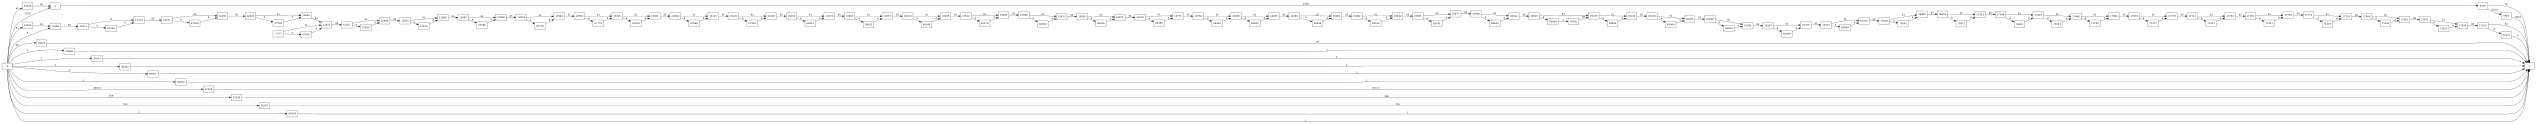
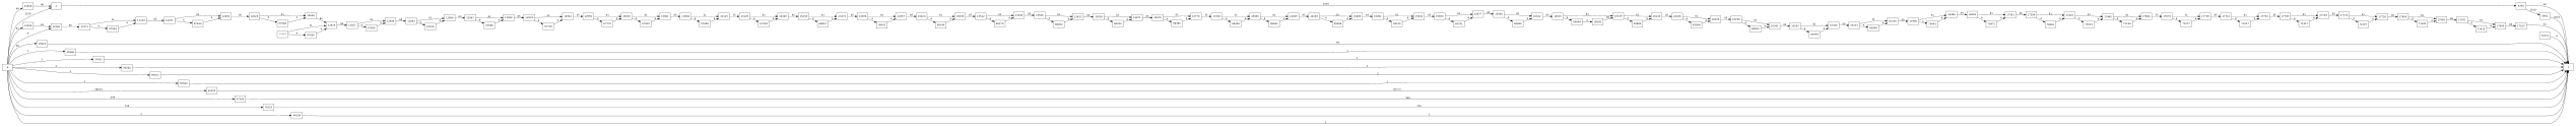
  digraph {
    fontname="Source Code Pro"
    rankdir=LR
    node [fontname="Source Code Pro" shape=rectangle]
    edge [fontname="Source Code Pro"]
    2
    4268
    1
    5982
    12259
    12260
    12271
    n8 [label=12110]
    67544
    12471
    12492
    67564
    12628
    12649
    67584
    12825
    12772
    67636
    12827
    12848
    67656
    12863
    12884
    67676
    12887
    12908
    67696
    12923
    12944
    n30 [label=67718]
    12956
    13016
    67775
    13061
    67819
    13064
    13115
    n38 [label=67969]
    13125
    13249
    67992
    13253
    13274
    68012
    13306
    13357
    68062
    13424
    13509
    68146
    13512
    13545
    68178
    13548
    13632
    68262
    13638
    13671
    68294
    13678
    13770
    68385
    13782
    13836
    68438
    14039
    68942
    14183
    15483
    69388
    15492
    15632
    69515
    15650
    15877
    69741
    15908
    16012
    69844
    16015
    69864
    16109
    16036
    16130
    69884
    16188
    16209
    69904
    16260
    16281
    69924
    16287
    16308
    69944
    16335
    16356
    69964
    16400
    16480
    70043
    16493
    17391
    70972
    17394
    17415
    70992
    17445
    71021
    17664
    71239
    17670
    17709
    71277
    17712
    17733
    71297
    17739
    17760
    71317
    17772
    17793
    71337
    17809
    17865
    71392
    17871
    17895
    71415
    17913
    72272
    23925
    29906
    31620
    37601
    43582
    49563
    55544
    61525
    67506
    78253
    84234
    0
    2 -> 4268 [label=2959]
    4268 -> 1 [label=40]
    4268 -> 5982 [label=2519]
    5982 -> 1 [label=2519]
    12259 -> 12260 [label=81]
    12260 -> 12271 [label=85]
    12271 -> n8 [label=81]
    12271 -> 67544 [label=4]
    n8 -> 12471 [label=85]
    67544 -> n8 [label=4]
    12471 -> 12492 [label=81]
    12471 -> 67564 [label=4]
    12492 -> 12628 [label=85]
    67564 -> 12492 [label=4]
    12628 -> 12649 [label=81]
    12628 -> 67584 [label=4]
    12649 -> 12825 [label=85]
    67584 -> 12649 [label=4]
    12825 -> 12827 [label=85]
    12772 -> 12825 [label=81]
    12772 -> 67636 [label=4]
    67636 -> 12825 [label=4]
    12827 -> 12848 [label=81]
    12827 -> 67656 [label=4]
    12848 -> 12863 [label=85]
    67656 -> 12848 [label=4]
    12863 -> 12884 [label=81]
    12863 -> 67676 [label=4]
    12884 -> 12887 [label=85]
    67676 -> 12884 [label=4]
    12887 -> 12908 [label=81]
    12887 -> 67696 [label=4]
    12908 -> 12923 [label=85]
    67696 -> 12908 [label=4]
    12923 -> 12944 [label=81]
    12923 -> n30 [label=4]
    12944 -> 12956 [label=85]
    n30 -> 12944 [label=4]
    12956 -> 13016 [label=81]
    12956 -> 67775 [label=4]
    13016 -> 13061 [label=81]
    13016 -> 67819 [label=4]
    67775 -> 13016 [label=4]
    13061 -> 13064 [label=85]
    67819 -> 13061 [label=4]
    13064 -> 13115 [label=81]
    13064 -> n38 [label=4]
    13115 -> 13125 [label=85]
    n38 -> 13115 [label=4]
    13125 -> 13249 [label=81]
    13125 -> 67992 [label=4]
    13249 -> 13253 [label=85]
    67992 -> 13249 [label=4]
    13253 -> 13274 [label=81]
    13253 -> 68012 [label=4]
    13274 -> 13306 [label=85]
    68012 -> 13274 [label=4]
    13306 -> 13357 [label=81]
    13306 -> 68062 [label=4]
    13357 -> 13424 [label=85]
    68062 -> 13357 [label=4]
    13424 -> 13509 [label=81]
    13424 -> 68146 [label=4]
    13509 -> 13512 [label=85]
    68146 -> 13509 [label=4]
    13512 -> 13545 [label=81]
    13512 -> 68178 [label=4]
    13545 -> 13548 [label=85]
    68178 -> 13545 [label=4]
    13548 -> 13632 [label=81]
    13548 -> 68262 [label=4]
    13632 -> 13638 [label=85]
    68262 -> 13632 [label=4]
    13638 -> 13671 [label=81]
    13638 -> 68294 [label=4]
    13671 -> 13678 [label=85]
    68294 -> 13671 [label=4]
    13678 -> 13770 [label=81]
    13678 -> 68385 [label=4]
    13770 -> 13782 [label=85]
    68385 -> 13770 [label=4]
    13782 -> 13836 [label=81]
    13782 -> 68438 [label=4]
    13836 -> 14039 [label=81]
    13836 -> 68942 [label=4]
    68438 -> 13836 [label=4]
    14039 -> 14183 [label=85]
    68942 -> 14039 [label=4]
    14183 -> 15483 [label=81]
    14183 -> 69388 [label=4]
    15483 -> 15492 [label=85]
    69388 -> 15483 [label=4]
    15492 -> 15632 [label=81]
    15492 -> 69515 [label=4]
    15632 -> 15650 [label=85]
    69515 -> 15632 [label=4]
    15650 -> 15877 [label=81]
    15650 -> 69741 [label=4]
    15877 -> 15908 [label=85]
    69741 -> 15877 [label=4]
    15908 -> 16012 [label=81]
    15908 -> 69844 [label=4]
    16012 -> 16015 [label=85]
    69844 -> 16012 [label=4]
    16015 -> 69864 [label=4]
    16015 -> 16109 [label=81]
    69864 -> 16036 [label=4]
    16109 -> 16130 [label=81]
    16109 -> 69884 [label=4]
    16036 -> 16109 [label=85]
    16130 -> 16188 [label=85]
    69884 -> 16130 [label=4]
    16188 -> 16209 [label=81]
    16188 -> 69904 [label=4]
    16209 -> 16260 [label=85]
    69904 -> 16209 [label=4]
    16260 -> 16281 [label=81]
    16260 -> 69924 [label=4]
    16281 -> 16287 [label=85]
    69924 -> 16281 [label=4]
    16287 -> 16308 [label=81]
    16287 -> 69944 [label=4]
    16308 -> 16335 [label=85]
    69944 -> 16308 [label=4]
    16335 -> 16356 [label=81]
    16335 -> 69964 [label=4]
    16356 -> 16400 [label=85]
    69964 -> 16356 [label=4]
    16400 -> 16480 [label=81]
    16400 -> 70043 [label=4]
    16480 -> 16493 [label=85]
    70043 -> 16480 [label=4]
    16493 -> 17391 [label=81]
    16493 -> 70972 [label=4]
    17391 -> 17394 [label=85]
    70972 -> 17391 [label=4]
    17394 -> 17415 [label=81]
    17394 -> 70992 [label=4]
    17415 -> 17445 [label=81]
    17415 -> 71021 [label=4]
    70992 -> 17415 [label=4]
    17445 -> 17664 [label=81]
    17445 -> 71239 [label=4]
    71021 -> 17445 [label=4]
    17664 -> 17670 [label=85]
    71239 -> 17664 [label=4]
    17670 -> 17709 [label=81]
    17670 -> 71277 [label=4]
    17709 -> 17712 [label=85]
    71277 -> 17709 [label=4]
    17712 -> 17733 [label=81]
    17712 -> 71297 [label=4]
    17733 -> 17739 [label=85]
    71297 -> 17733 [label=4]
    17739 -> 17760 [label=81]
    17739 -> 71317 [label=4]
    17760 -> 17772 [label=85]
    71317 -> 17760 [label=4]
    17772 -> 17793 [label=81]
    17772 -> 71337 [label=4]
    17793 -> 17809 [label=85]
    71337 -> 17793 [label=4]
    17809 -> 17865 [label=81]
    17809 -> 71392 [label=4]
    17865 -> 17871 [label=85]
    71392 -> 17865 [label=4]
    17871 -> 17895 [label=81]
    17871 -> 71415 [label=4]
    17895 -> 17913 [label=85]
    71415 -> 17895 [label=4]
    17913 -> 1 [label=81]
-   17913 -> 72272 [label=4]
    72272 -> 1 [label=4]
    23925 -> 1 [label=49]
    29906 -> 1 [label=1]
    31620 -> 2 [label=40]
    37601 -> 1 [label=2]
    43582 -> 1 [label=2]
    49563 -> 1 [label=3]
    55544 -> 1 [label=1]
    61525 -> 1 [label=36573]
    67506 -> 1 [label=309]
    78253 -> 1 [label=725]
    84234 -> 1 [label=1]
    0 -> 2 [label=2519]
    0 -> 1 [label=1]
    0 -> 12259 [label=81]
    0 -> 12260 [label=4]
    0 -> 23925 [label=49]
    0 -> 29906 [label=1]
    0 -> 31620 [label=40]
    0 -> 37601 [label=2]
    0 -> 43582 [label=2]
    0 -> 49563 [label=3]
    0 -> 55544 [label=1]
    0 -> 61525 [label=36573]
    0 -> 67506 [label=309]
    0 -> 78253 [label=725]
    0 -> 84234 [label=1]
  }
